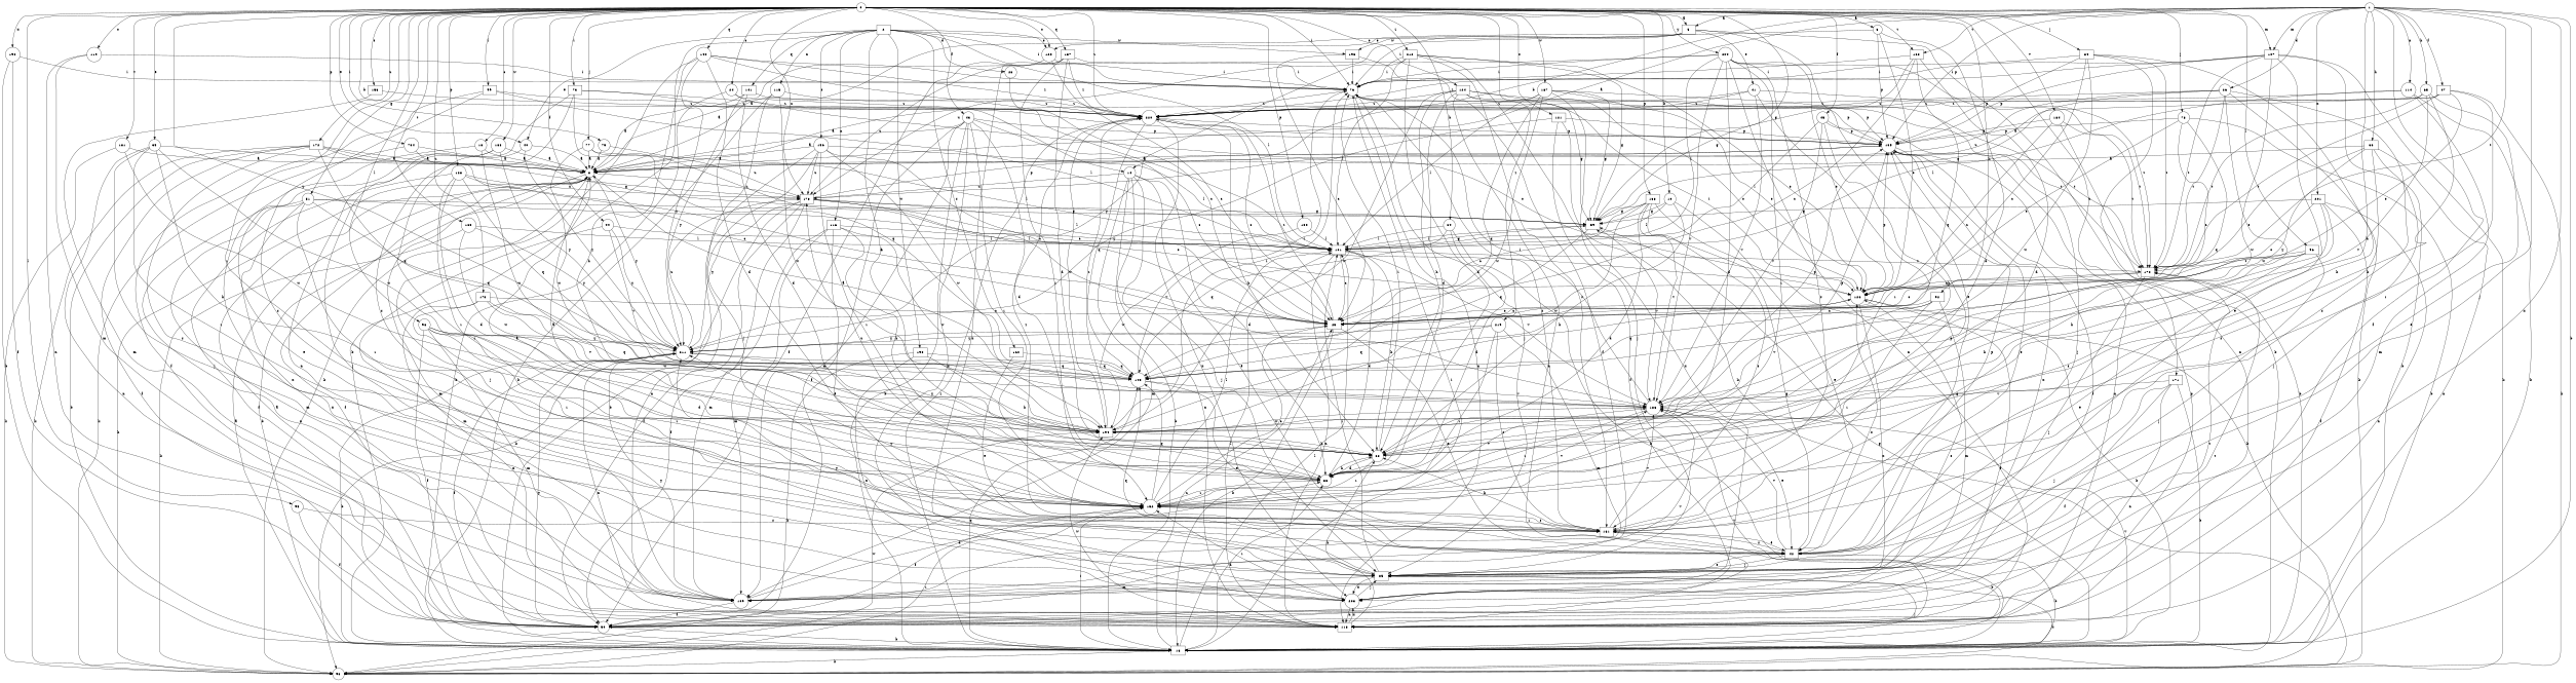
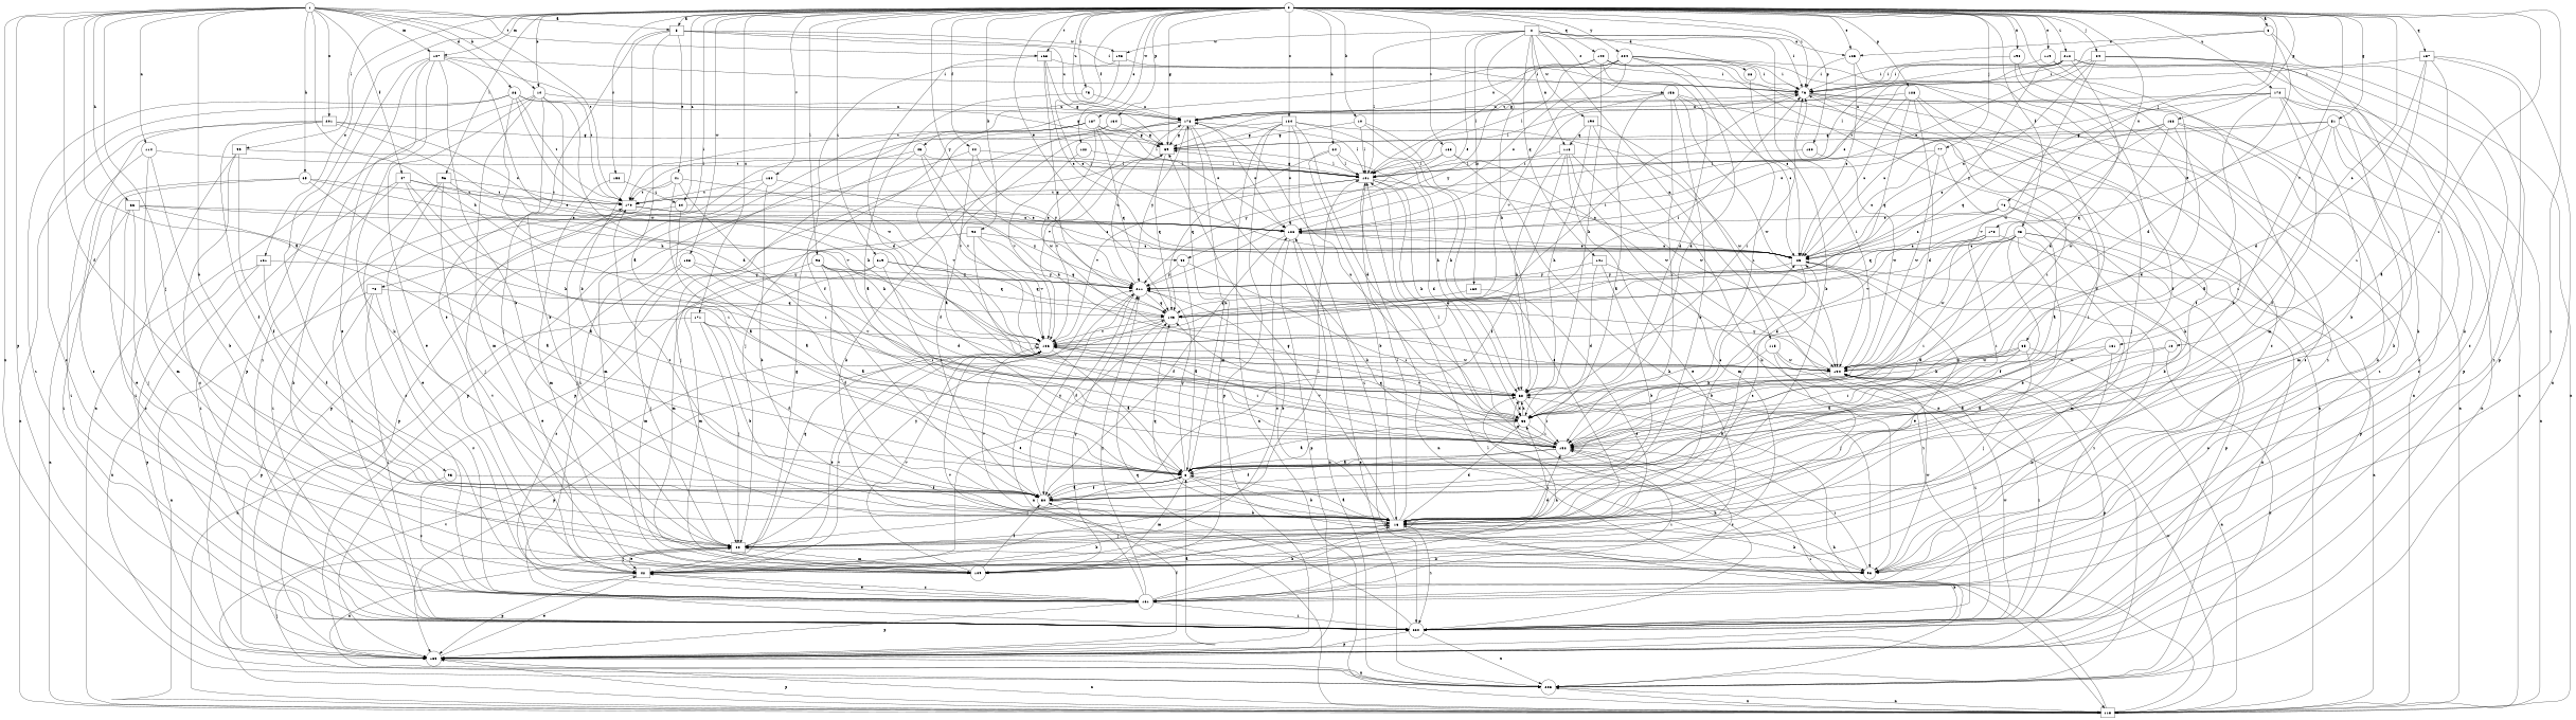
  strict digraph {
    node [shape=circle]
    0
    3
    5 [shape=box]
    10
    14
    18
    24
    35
    40
    43
    44
    45
    51
    59 [shape=box]
    64
    73 [shape=box]
    75
    76
    77
    78
    84 [shape=box]
    92 [shape=box]
    95
    96 [shape=box]
    98
    99 [shape=box]
    107 [shape=box]
    119
    121 [shape=box]
+   122
    124 [shape=box]
    125
    128
    130
-   133 [shape=box]
-   134 [label=734]
+   133
+   134
    137 [shape=box]
    140
    152
    153 [shape=box]
    163
    168 [shape=box]
    171 [shape=box]
    172 [shape=box]
    173 [shape=box]
    178 [shape=box]
    181
    184
    187
    188
    198
    n52 [label=204]
    211
    212 [shape=box]
    219
    220
    135
    33
    126
    8
    16 [shape=box]
    193 [shape=box]
    41
    42 [shape=box]
    68
    101 [shape=box]
    85 [shape=box]
    109
    118 [shape=box]
    203
    194 [shape=box]
    50
    25 [shape=box]
    186
    143
-   161 [shape=box]
+   161
    170 [shape=box]
    93
    1
    26
    47 [shape=box]
    65
    66 [shape=box]
    114
    201 [shape=box]
    2 [shape=box]
    28
    115
    116 [shape=box]
    141 [shape=box]
    156
    160 [shape=box]
    190 [shape=box]
    0 -> 3 [label=a]
    0 -> 5 [label=a]
    0 -> 10 [label=b]
    0 -> 14 [label=b]
    0 -> 18 [label=c]
    0 -> 24 [label=c]
    0 -> 35 [label=e]
    0 -> 40 [label=e]
    0 -> 43 [label=f]
    0 -> 44 [label=f]
    0 -> 45 [label=f]
    0 -> 51 [label=g]
    0 -> 59 [label=g]
    0 -> 64 [label=h]
    0 -> 73 [label=i]
    0 -> 75 [label=i]
    0 -> 76 [label=i]
    0 -> 77 [label=j]
    0 -> 78 [label=j]
    0 -> 84 [label=j]
    0 -> 92 [label=k]
    0 -> 95 [label=l]
    0 -> 96 [label=l]
    0 -> 98 [label=l]
    0 -> 99 [label=l]
    0 -> 107 [label=m]
    0 -> 119 [label=o]
    0 -> 121 [label=o]
+   0 -> 122 [label=o]
    0 -> 124 [label=o]
    0 -> 125 [label=o]
    0 -> 128 [label=p]
    0 -> 130 [label=p]
    0 -> 133 [label=p]
    0 -> 134 [label=p]
    0 -> 137 [label=q]
    0 -> 140 [label=q]
    0 -> 152 [label=r]
    0 -> 153 [label=s]
    0 -> 163 [label=t]
    0 -> 168 [label=t]
    0 -> 171 [label=u]
    0 -> 172 [label=u]
    0 -> 173 [label=u]
    0 -> 178 [label=u]
    0 -> 181 [label=v]
    0 -> 184 [label=v]
    0 -> 187 [label=w]
    0 -> 188 [label=w]
    0 -> 198 [label=x]
    0 -> n52 [label=y]
    0 -> 211 [label=y]
    0 -> 212 [label=z]
    0 -> 219 [label=z]
    0 -> 220 [label=z]
    3 -> 125 [label=o]
    3 -> 135 [label=p]
    3 -> 33 [label=d]
    3 -> 126 [label=o]
    5 -> 76 [label=i]
    5 -> 178 [label=u]
    5 -> 8 [label=a]
    5 -> 16 [label=b]
    5 -> 193 [label=w]
    5 -> 41 [label=e]
    5 -> 42 [label=e]
    10 -> 59 [label=g]
    10 -> 42 [label=e]
    10 -> 68 [label=h]
    10 -> 101 [label=l]
    14 -> 178 [label=u]
    14 -> 33 [label=d]
    14 -> 16 [label=b]
    14 -> 42 [label=e]
    14 -> 85 [label=j]
    14 -> 109 [label=m]
    14 -> 118 [label=n]
    18 -> 8 [label=a]
    18 -> 203 [label=x]
    18 -> 194 [label=w]
    24 -> 220 [label=z]
    24 -> 126 [label=o]
    24 -> 8 [label=a]
    35 -> 152 [label=r]
    35 -> 8 [label=a]
    35 -> 68 [label=h]
    35 -> 85 [label=j]
    35 -> 118 [label=n]
    35 -> 194 [label=w]
    40 -> 152 [label=r]
    40 -> 211 [label=y]
    40 -> 8 [label=a]
    43 -> 152 [label=r]
    43 -> 135 [label=p]
    43 -> 33 [label=d]
    43 -> 8 [label=a]
    43 -> 16 [label=b]
    43 -> 109 [label=m]
    43 -> 203 [label=x]
    43 -> 50 [label=f]
    43 -> 25 [label=c]
    44 -> 211 [label=y]
    44 -> 101 [label=l]
    44 -> 109 [label=m]
    44 -> 186 [label=v]
    45 -> 135 [label=p]
    45 -> 68 [label=h]
    45 -> 101 [label=l]
    45 -> 85 [label=j]
    45 -> 186 [label=v]
    51 -> 59 [label=g]
    51 -> 152 [label=r]
    51 -> 126 [label=o]
    51 -> 109 [label=m]
    51 -> 118 [label=n]
    51 -> 203 [label=x]
    51 -> 143 [label=q]
    59 -> 101 [label=l]
    59 -> 186 [label=v]
    59 -> 143 [label=q]
    64 -> 33 [label=d]
    64 -> 16 [label=b]
    64 -> 101 [label=l]
    64 -> 143 [label=q]
    73 -> 220 [label=z]
    73 -> 135 [label=p]
    73 -> 118 [label=n]
    73 -> 143 [label=q]
    73 -> 161 [label=s]
    75 -> 178 [label=u]
    75 -> 8 [label=a]
    76 -> 220 [label=z]
    76 -> 85 [label=j]
    76 -> 118 [label=n]
    76 -> 161 [label=s]
-   76 -> 170 [label=t]
+   76 -> 178 [label=t]
    77 -> 8 [label=a]
    77 -> 101 [label=l]
    77 -> 194 [label=w]
    77 -> 25 [label=c]
    78 -> 135 [label=p]
    78 -> 126 [label=o]
    78 -> 16 [label=b]
    78 -> 25 [label=c]
    78 -> 143 [label=q]
    84 -> 76 [label=i]
    84 -> 135 [label=p]
    84 -> 118 [label=n]
    84 -> 194 [label=w]
    84 -> 25 [label=c]
    84 -> 170 [label=t]
    84 -> 93 [label=k]
    92 -> 152 [label=r]
    92 -> 109 [label=m]
    92 -> 25 [label=c]
    92 -> 186 [label=v]
    92 -> 143 [label=q]
    95 -> 50 [label=f]
    95 -> 161 [label=s]
    96 -> 42 [label=e]
    96 -> 68 [label=h]
    96 -> 85 [label=j]
-   96 -> 161 [label=g]
+   96 -> 161 [label=s]
    96 -> 170 [label=t]
    98 -> 152 [label=r]
    98 -> 211 [label=y]
    98 -> 33 [label=d]
    98 -> 109 [label=m]
    98 -> 50 [label=f]
    98 -> 143 [label=q]
    99 -> 220 [label=z]
    99 -> 101 [label=l]
    99 -> 50 [label=f]
    99 -> 161 [label=s]
    107 -> 76 [label=i]
    107 -> 220 [label=z]
    107 -> 135 [label=p]
    107 -> 16 [label=b]
    107 -> 42 [label=e]
    107 -> 194 [label=w]
    107 -> 170 [label=t]
    107 -> 93 [label=k]
    119 -> 76 [label=i]
    119 -> 109 [label=m]
    119 -> 118 [label=n]
    121 -> 211 [label=y]
    121 -> 135 [label=p]
    121 -> 203 [label=x]
    121 -> 50 [label=f]
+   122 -> 101 [label=l]
+   122 -> 186 [label=v]
    124 -> 59 [label=g]
    124 -> 220 [label=z]
    124 -> 135 [label=p]
    124 -> 33 [label=d]
    124 -> 126 [label=o]
    124 -> 68 [label=h]
    124 -> 118 [label=n]
    124 -> 194 [label=w]
    124 -> 170 [label=t]
    125 -> 76 [label=i]
    125 -> 50 [label=f]
    125 -> 25 [label=c]
    128 -> 152 [label=r]
    128 -> 178 [label=u]
    128 -> 33 [label=d]
    128 -> 50 [label=f]
    128 -> 25 [label=c]
    128 -> 143 [label=q]
    130 -> 101 [label=l]
    130 -> 194 [label=w]
    133 -> 59 [label=g]
    133 -> 33 [label=d]
    133 -> 194 [label=w]
    133 -> 25 [label=c]
    133 -> 186 [label=v]
    133 -> 161 [label=s]
    133 -> 93 [label=k]
    134 -> 59 [label=g]
    134 -> 8 [label=a]
    134 -> 93 [label=k]
    137 -> 76 [label=i]
    137 -> 152 [label=r]
    137 -> 220 [label=z]
    137 -> 33 [label=d]
    137 -> 8 [label=a]
    137 -> 203 [label=x]
    140 -> 76 [label=i]
    140 -> 211 [label=y]
    140 -> 220 [label=z]
    140 -> 33 [label=d]
    140 -> 68 [label=h]
    140 -> 101 [label=l]
    140 -> 93 [label=k]
    152 -> 8 [label=a]
    152 -> 101 [label=l]
    152 -> 50 [label=f]
    152 -> 25 [label=c]
    152 -> 186 [label=v]
    152 -> 143 [label=q]
    152 -> 161 [label=s]
-   153 -> 220 [label=z]
+   153 -> 24 [label=z]
    153 -> 109 [label=m]
    163 -> 211 [label=y]
    163 -> 101 [label=l]
    163 -> 194 [label=w]
    163 -> 93 [label=k]
    168 -> 59 [label=g]
    168 -> 76 [label=i]
    168 -> 33 [label=d]
    168 -> 25 [label=c]
    168 -> 143 [label=q]
    171 -> 16 [label=b]
    171 -> 85 [label=j]
    171 -> 118 [label=n]
    171 -> 50 [label=f]
    171 -> 186 [label=v]
    172 -> 178 [label=u]
    172 -> 8 [label=a]
    172 -> 16 [label=b]
    172 -> 50 [label=f]
    172 -> 25 [label=c]
    172 -> 143 [label=q]
    172 -> 161 [label=s]
    172 -> 93 [label=k]
    173 -> 152 [label=r]
    173 -> 118 [label=n]
    173 -> 194 [label=w]
    173 -> 25 [label=c]
    173 -> 186 [label=v]
    178 -> 59 [label=g]
    178 -> 211 [label=y]
    178 -> 135 [label=p]
    178 -> 126 [label=o]
    178 -> 101 [label=l]
    178 -> 109 [label=m]
    178 -> 50 [label=f]
    178 -> 186 [label=v]
    178 -> 93 [label=k]
    181 -> 8 [label=a]
    181 -> 194 [label=w]
    181 -> 93 [label=k]
    184 -> 135 [label=p]
    184 -> 16 [label=b]
    184 -> 25 [label=c]
    184 -> 170 [label=t]
    187 -> 59 [label=g]
    187 -> 220 [label=z]
    187 -> 135 [label=p]
    187 -> 126 [label=o]
    187 -> 101 [label=l]
    187 -> 85 [label=j]
    187 -> 194 [label=w]
    187 -> 143 [label=q]
    188 -> 211 [label=y]
    188 -> 8 [label=a]
    188 -> 42 [label=e]
    188 -> 85 [label=j]
    198 -> 76 [label=i]
    198 -> 16 [label=b]
    198 -> 50 [label=f]
    n52 -> 76 [label=i]
    n52 -> 152 [label=r]
    n52 -> 178 [label=u]
    n52 -> 33 [label=d]
    n52 -> 126 [label=o]
    n52 -> 101 [label=l]
    n52 -> 118 [label=n]
    n52 -> 186 [label=v]
    n52 -> 161 [label=s]
    n52 -> 170 [label=t]
    211 -> 178 [label=u]
    211 -> 16 [label=b]
    211 -> 118 [label=n]
    211 -> 50 [label=f]
    211 -> 143 [label=q]
    212 -> 59 [label=g]
    212 -> 76 [label=i]
    212 -> 211 [label=y]
    212 -> 33 [label=d]
    212 -> 126 [label=o]
    212 -> 101 [label=l]
    212 -> 161 [label=s]
    212 -> 93 [label=k]
    219 -> 152 [label=r]
    219 -> 211 [label=y]
    219 -> 109 [label=m]
    219 -> 143 [label=q]
    219 -> 161 [label=s]
    220 -> 135 [label=p]
    220 -> 68 [label=h]
    220 -> 203 [label=x]
    220 -> 194 [label=w]
    220 -> 25 [label=c]
    220 -> 143 [label=q]
    135 -> 8 [label=a]
    135 -> 42 [label=e]
    135 -> 118 [label=n]
    135 -> 203 [label=x]
    135 -> 50 [label=f]
    33 -> 152 [label=r]
    33 -> 178 [label=u]
    33 -> 8 [label=a]
    33 -> 68 [label=h]
    33 -> 186 [label=v]
    126 -> 76 [label=i]
    126 -> 135 [label=p]
-   126 -> 16 [label=b]
+   135 -> 16 [label=b]
    126 -> 203 [label=x]
    126 -> 50 [label=f]
    126 -> 25 [label=c]
    8 -> 178 [label=u]
    8 -> 211 [label=y]
    8 -> 16 [label=b]
    8 -> 85 [label=j]
    8 -> 109 [label=m]
    8 -> 50 [label=f]
    8 -> 93 [label=k]
    16 -> 59 [label=g]
    16 -> 76 [label=i]
    16 -> 152 [label=r]
    16 -> 220 [label=z]
    16 -> 33 [label=d]
    16 -> 8 [label=a]
    16 -> 101 [label=l]
    16 -> 85 [label=j]
    16 -> 25 [label=c]
    16 -> 186 [label=v]
    16 -> 143 [label=q]
    16 -> 93 [label=k]
    193 -> 76 [label=i]
    193 -> 50 [label=f]
    193 -> 25 [label=c]
    41 -> 152 [label=r]
    41 -> 220 [label=z]
    41 -> 8 [label=a]
    41 -> 186 [label=v]
    41 -> 170 [label=t]
    42 -> 59 [label=g]
    42 -> 135 [label=p]
    42 -> 126 [label=o]
    42 -> 16 [label=b]
    42 -> 85 [label=j]
    42 -> 186 [label=v]
    42 -> 161 [label=s]
    68 -> 76 [label=i]
    68 -> 152 [label=r]
    68 -> 33 [label=d]
    101 -> 59 [label=g]
    101 -> 33 [label=d]
    101 -> 68 [label=h]
    101 -> 118 [label=n]
    101 -> 25 [label=c]
    101 -> 186 [label=v]
    101 -> 170 [label=t]
    85 -> 211 [label=y]
    85 -> 42 [label=e]
    85 -> 101 [label=l]
    85 -> 109 [label=m]
    85 -> 203 [label=x]
    85 -> 143 [label=q]
    85 -> 93 [label=k]
    109 -> 211 [label=y]
    109 -> 33 [label=d]
    109 -> 50 [label=f]
    109 -> 186 [label=v]
    109 -> 170 [label=t]
    118 -> 135 [label=p]
    118 -> 68 [label=h]
    118 -> 101 [label=l]
    118 -> 203 [label=x]
    118 -> 194 [label=w]
    118 -> 186 [label=v]
    203 -> 152 [label=r]
    203 -> 126 [label=o]
    203 -> 85 [label=j]
    203 -> 118 [label=n]
    194 -> 76 [label=i]
    194 -> 211 [label=y]
    194 -> 220 [label=z]
    194 -> 135 [label=p]
    194 -> 68 [label=h]
    50 -> 211 [label=y]
    50 -> 8 [label=a]
    50 -> 16 [label=b]
    50 -> 170 [label=t]
    25 -> 211 [label=y]
    25 -> 220 [label=z]
    25 -> 126 [label=o]
    25 -> 16 [label=b]
    25 -> 42 [label=e]
    186 -> 76 [label=i]
    186 -> 152 [label=r]
    186 -> 135 [label=p]
    186 -> 8 [label=a]
    186 -> 42 [label=e]
    186 -> 194 [label=w]
    143 -> 76 [label=i]
    143 -> 42 [label=e]
    143 -> 186 [label=v]
    161 -> 152 [label=r]
    161 -> 211 [label=y]
    161 -> 220 [label=z]
    161 -> 135 [label=p]
    161 -> 16 [label=b]
    161 -> 42 [label=e]
    161 -> 68 [label=h]
    161 -> 186 [label=v]
    170 -> 126 [label=o]
    170 -> 85 [label=j]
    170 -> 25 [label=c]
    93 -> 152 [label=r]
    93 -> 194 [label=w]
    1 -> 5 [label=a]
    1 -> 14 [label=b]
    1 -> 107 [label=m]
    1 -> 168 [label=t]
    1 -> 135 [label=p]
    1 -> 8 [label=a]
    1 -> 16 [label=b]
    1 -> 68 [label=h]
    1 -> 85 [label=j]
    1 -> 203 [label=x]
    1 -> 50 [label=f]
    1 -> 170 [label=t]
    1 -> 26 [label=d]
    1 -> 47 [label=f]
    1 -> 65 [label=h]
    1 -> 66 [label=h]
    1 -> 114 [label=n]
    1 -> 201 [label=x]
    26 -> 59 [label=g]
    26 -> 178 [label=u]
    26 -> 220 [label=z]
    26 -> 68 [label=h]
    26 -> 194 [label=w]
    26 -> 161 [label=s]
    26 -> 170 [label=t]
    47 -> 152 [label=r]
    47 -> 220 [label=z]
    47 -> 126 [label=o]
    47 -> 8 [label=a]
    47 -> 170 [label=t]
    47 -> 93 [label=k]
    65 -> 220 [label=z]
    65 -> 42 [label=e]
    65 -> 68 [label=h]
    65 -> 186 [label=v]
    65 -> 170 [label=t]
    66 -> 211 [label=y]
    66 -> 126 [label=o]
    66 -> 8 [label=a]
    66 -> 85 [label=j]
    66 -> 118 [label=n]
    66 -> 161 [label=s]
    114 -> 220 [label=z]
    114 -> 16 [label=b]
    114 -> 101 [label=l]
    114 -> 109 [label=m]
    201 -> 59 [label=g]
    201 -> 126 [label=o]
    201 -> 68 [label=h]
    201 -> 118 [label=n]
    201 -> 50 [label=f]
    201 -> 161 [label=s]
    2 -> 40 [label=e]
    2 -> 76 [label=i]
    2 -> 125 [label=o]
    2 -> 16 [label=b]
    2 -> 193 [label=w]
    2 -> 68 [label=h]
    2 -> 101 [label=l]
    2 -> 28 [label=d]
    2 -> 115 [label=n]
    2 -> 116 [label=n]
    2 -> 141 [label=q]
    2 -> 156 [label=s]
    2 -> 160 [label=s]
    2 -> 190 [label=w]
    28 -> 25 [label=c]
    115 -> 220 [label=z]
    115 -> 16 [label=b]
    115 -> 85 [label=j]
    115 -> 194 [label=w]
    116 -> 42 [label=e]
    116 -> 68 [label=h]
    116 -> 101 [label=l]
    116 -> 109 [label=m]
    116 -> 194 [label=w]
    116 -> 50 [label=f]
    141 -> 211 [label=y]
    141 -> 220 [label=z]
    141 -> 33 [label=d]
    141 -> 16 [label=b]
    156 -> 152 [label=r]
    156 -> 178 [label=u]
    156 -> 8 [label=a]
    156 -> 16 [label=b]
    156 -> 101 [label=l]
    156 -> 118 [label=n]
    156 -> 194 [label=w]
    156 -> 25 [label=c]
    160 -> 42 [label=e]
    160 -> 143 [label=q]
    190 -> 68 [label=h]
    190 -> 203 [label=x]
-   190 -> 143 [label=q]
+   190 -> 116 [label=q]
    190 -> 93 [label=k]
  }
